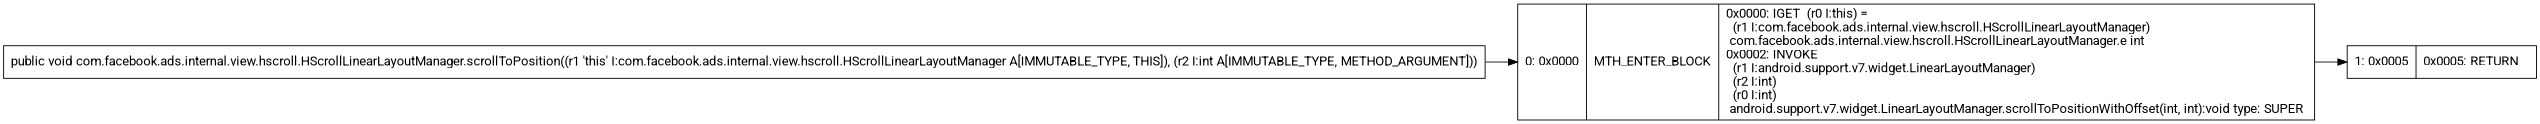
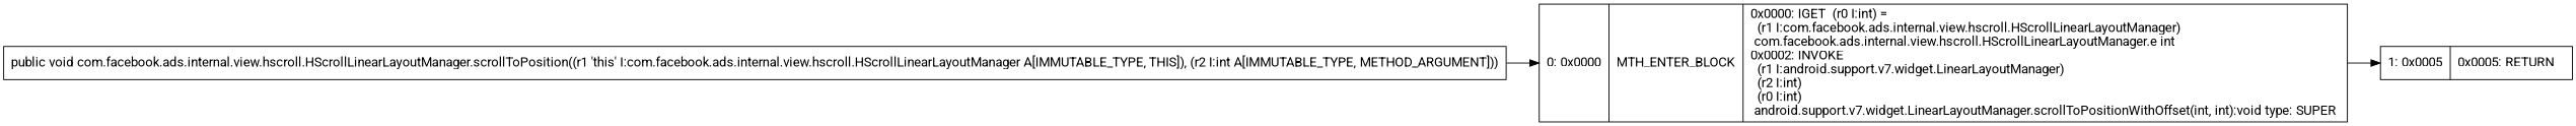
  digraph {
    rankdir=LR
    fontname=Roboto
    node [shape=record fontname=Roboto]
    edge [fontname=Roboto]
-   n1 [label="{0\:\ 0x0000|MTH_ENTER_BLOCK\l|0x0000: IGET  (r0 I:this) = \l  (r1 I:com.facebook.ads.internal.view.hscroll.HScrollLinearLayoutManager)\l com.facebook.ads.internal.view.hscroll.HScrollLinearLayoutManager.e int \l0x0002: INVOKE  \l  (r1 I:android.support.v7.widget.LinearLayoutManager)\l  (r2 I:int)\l  (r0 I:int)\l android.support.v7.widget.LinearLayoutManager.scrollToPositionWithOffset(int, int):void type: SUPER \l}"]
+   n1 [label="{0\:\ 0x0000|MTH_ENTER_BLOCK\l|0x0000: IGET  (r0 I:int) = \l  (r1 I:com.facebook.ads.internal.view.hscroll.HScrollLinearLayoutManager)\l com.facebook.ads.internal.view.hscroll.HScrollLinearLayoutManager.e int \l0x0002: INVOKE  \l  (r1 I:android.support.v7.widget.LinearLayoutManager)\l  (r2 I:int)\l  (r0 I:int)\l android.support.v7.widget.LinearLayoutManager.scrollToPositionWithOffset(int, int):void type: SUPER \l}"]
    n2 [label="{1\:\ 0x0005|0x0005: RETURN   \l}"]
    n3 [label="{public void com.facebook.ads.internal.view.hscroll.HScrollLinearLayoutManager.scrollToPosition((r1 'this' I:com.facebook.ads.internal.view.hscroll.HScrollLinearLayoutManager A[IMMUTABLE_TYPE, THIS]), (r2 I:int A[IMMUTABLE_TYPE, METHOD_ARGUMENT])) }"]
    n1 -> n2
    n3 -> n1
  }
